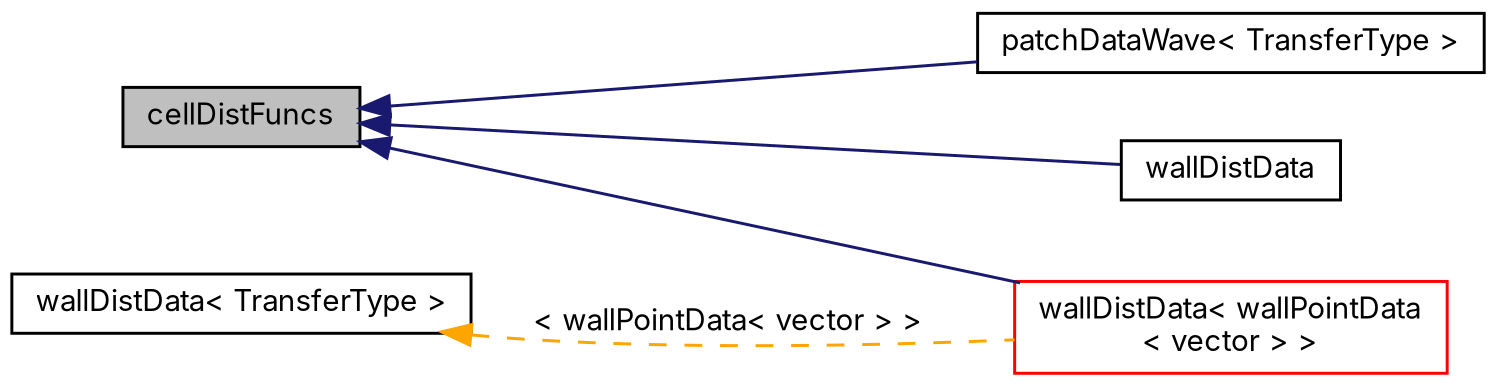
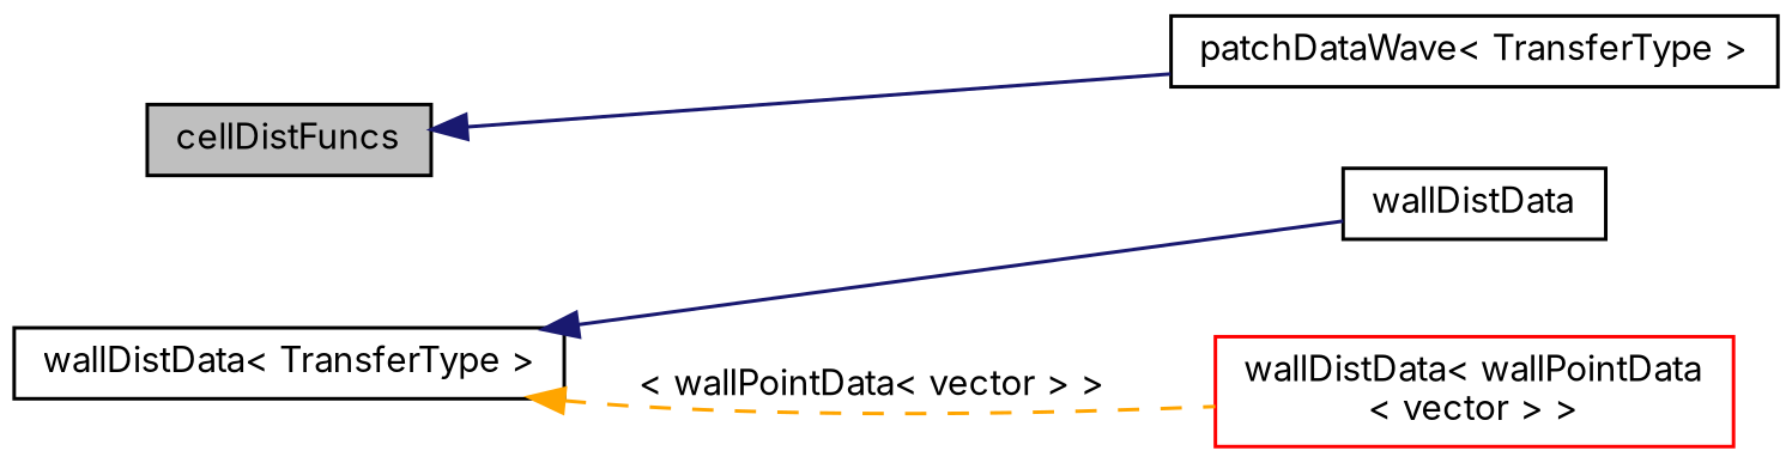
  digraph {
    fontname=Inter
    rankdir=LR
    node [color=black fontname=Inter fontsize=10 shape=record]
    edge [color=midnightblue dir=back fontname=Inter fontsize=10 labelfontname=FreeSans labelfontsize=10 style=solid]
    n1 [fillcolor=grey75 fontcolor=black height=0.2 label=cellDistFuncs style=filled width=0.4]
    n2 [height=0.2 label="patchDataWave\< TransferType \>" width=0.4]
    n3 [height=0.2 label=wallDistData width=0.4]
    n4 [color=red height=0.2 label="wallDistData\< wallPointData\l\< vector \> \>" width=0.4]
    n5 [height=0.2 label="wallDistData\< TransferType \>" width=0.4]
    n1 -> n2
-   n1 -> n3
-   n1 -> n4
+   n5 -> n3
    n5 -> n4 [color=orange label=" \< wallPointData\< vector \> \>" style=dashed]
  }
